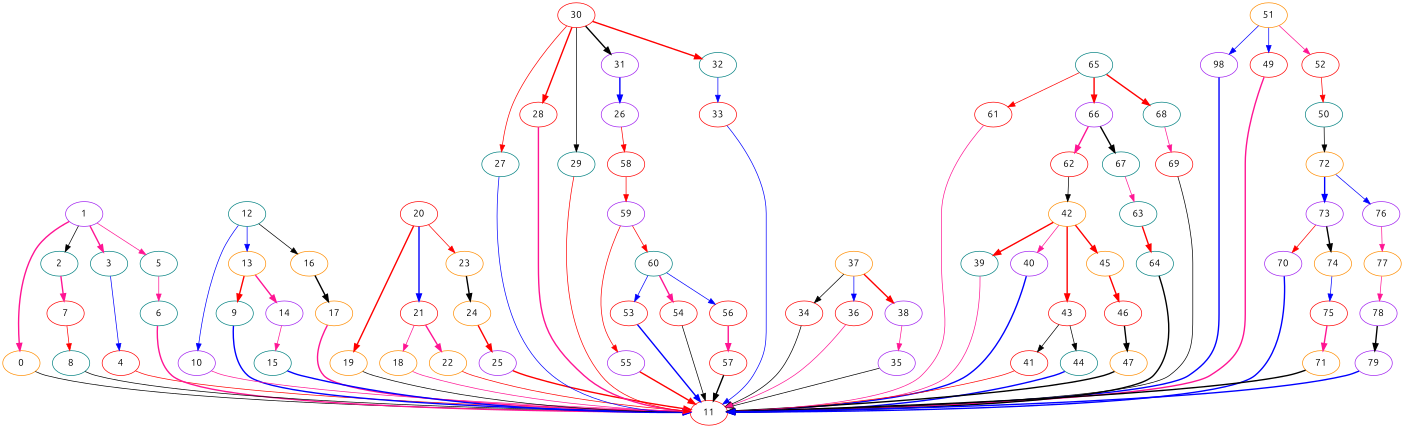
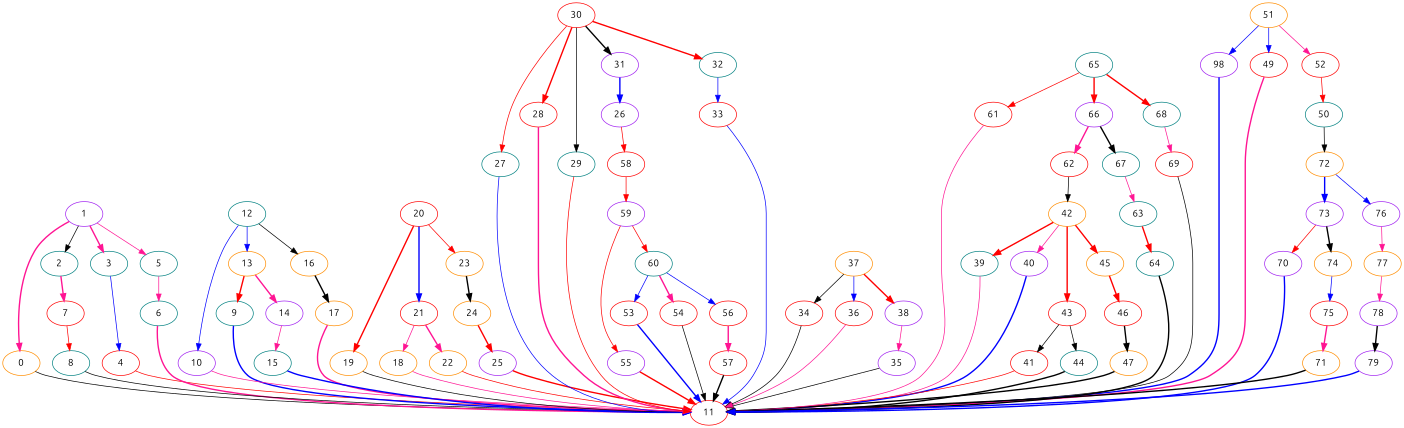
  strict digraph {
    fontname=Ubuntu
    node [color=red exec=93 fontname=Ubuntu]
    edge [color=deeppink comm=15 fontname=Ubuntu style=solid]
    0 [color=darkorange exec=60]
    11 [exec=72]
    1 [color=purple exec=147]
    2 [color=teal]
    3 [color=teal exec=165]
    5 [color=teal exec=90]
    7 [exec=110]
    4 [exec=158]
    6 [color=teal]
    8 [color=teal exec=63]
    9 [color=teal exec=107]
    10 [color=purple exec=157]
    12 [color=teal exec=118]
    13 [color=darkorange exec=103]
    16 [color=darkorange exec=137]
    14 [color=purple exec=151]
    17 [color=darkorange exec=61]
    15 [color=teal exec=121]
    18 [color=darkorange exec=110]
    19 [color=darkorange exec=158]
    20 [exec=78]
    21 [exec=50]
    23 [color=darkorange exec=198]
    22 [color=darkorange exec=81]
    24 [color=darkorange exec=100]
    25 [color=purple exec=101]
    26 [color=purple exec=178]
    58 [exec=121]
    59 [color=purple exec=85]
    27 [color=teal exec=71]
    28 [exec=196]
    29 [color=teal exec=177]
    30 [exec=187]
    31 [color=purple exec=100]
    32 [color=teal exec=157]
    33 [exec=67]
    34 [exec=110]
    35 [color=purple exec=91]
    36 [exec=179]
    37 [color=darkorange exec=61]
    38 [color=purple exec=143]
    39 [color=teal exec=152]
    40 [color=purple exec=100]
    41 [exec=197]
    42 [color=darkorange exec=54]
    43 [exec=147]
    45 [color=darkorange exec=50]
    44 [color=teal exec=134]
    46 [exec=160]
    47 [color=darkorange exec=78]
    n51 [color=purple exec=117 label=98]
    49 [exec=92]
    50 [color=teal exec=80]
    72 [color=darkorange exec=101]
    73 [color=purple exec=95]
    76 [color=purple exec=193]
    51 [color=darkorange exec=87]
    52 [exec=53]
    53 [exec=140]
    54 [exec=122]
    55 [color=purple exec=86]
    56 [exec=173]
    57 [exec=193]
    60 [color=teal exec=72]
    61 [exec=86]
    62 [exec=193]
    63 [color=teal exec=148]
    64 [color=teal exec=200]
    65 [color=teal]
    66 [color=purple exec=120]
    68 [color=teal exec=139]
    67 [color=teal exec=176]
    69 [exec=75]
    70 [color=purple exec=106]
    71 [color=darkorange exec=53]
    74 [color=darkorange exec=171]
    77 [color=darkorange exec=189]
    75 [exec=166]
    78 [color=purple exec=149]
    79 [color=purple exec=71]
    0 -> 11 [color=black comm=13]
    1 -> 0 [comm=5 style=bold]
    1 -> 2 [color=black comm=11]
    1 -> 3 [comm=19 style=bold]
    1 -> 5 [comm=13]
    2 -> 7 [comm=5 style=bold]
    3 -> 4 [color=blue comm=8]
    5 -> 6 [comm=6]
    7 -> 8 [color=red comm=20]
    4 -> 11 [color=red comm=18]
    6 -> 11 [comm=13 style=bold]
    8 -> 11 [color=black]
    9 -> 11 [color=blue comm=12 style=bold]
    10 -> 11 [comm=6]
    12 -> 10 [color=blue comm=9]
    12 -> 13 [color=blue comm=13]
    12 -> 16 [color=black comm=14]
    13 -> 9 [color=red comm=10 style=bold]
    13 -> 14 [comm=6 style=bold]
    16 -> 17 [color=black comm=5 style=bold]
    14 -> 15 [comm=16]
    17 -> 11 [comm=14 style=bold]
    15 -> 11 [color=blue comm=17 style=bold]
    18 -> 11 [comm=8]
    19 -> 11 [color=black comm=5]
    20 -> 19 [color=red comm=19 style=bold]
    20 -> 21 [color=blue style=bold]
    20 -> 23 [color=red comm=12]
    21 -> 18
    21 -> 22 [comm=18 style=bold]
    23 -> 24 [color=black comm=16 style=bold]
    22 -> 11 [color=red comm=20]
    24 -> 25 [color=red comm=17 style=bold]
    25 -> 11 [color=red comm=18 style=bold]
    26 -> 58 [color=red comm=11]
    58 -> 59 [color=red comm=7]
    59 -> 55 [color=red]
    59 -> 60 [color=red comm=9]
    27 -> 11 [color=blue comm=7]
    28 -> 11 [comm=13 style=bold]
    29 -> 11 [color=red comm=14]
    30 -> 27 [color=red comm=19]
    30 -> 28 [color=red comm=19 style=bold]
    30 -> 29 [color=black comm=19]
    30 -> 31 [color=black comm=19 style=bold]
    30 -> 32 [color=red comm=17 style=bold]
    31 -> 26 [color=blue comm=10 style=bold]
    32 -> 33 [color=blue]
    33 -> 11 [color=blue comm=17]
    34 -> 11 [color=black comm=6]
    35 -> 11 [color=black]
    36 -> 11 [comm=7]
    37 -> 34 [color=black]
    37 -> 36 [color=blue comm=5]
    37 -> 38 [color=red comm=10 style=bold]
    38 -> 35 [comm=11]
    39 -> 11 [comm=11]
    40 -> 11 [color=blue comm=16 style=bold]
    41 -> 11 [color=red comm=9]
    42 -> 39 [color=red style=bold]
    42 -> 40 [comm=19]
    42 -> 43 [color=red comm=7 style=bold]
    42 -> 45 [color=red comm=17 style=bold]
    43 -> 41 [color=black]
    43 -> 44 [color=black comm=11]
    45 -> 46 [color=red comm=5 style=bold]
-   44 -> 11 [color=blue comm=7 style=bold]
+   44 -> 11 [color=black comm=7 style=bold]
    46 -> 47 [color=black comm=18 style=bold]
    47 -> 11 [color=black comm=20 style=bold]
    n51 -> 11 [color=blue comm=12 style=bold]
    49 -> 11 [style=bold]
    50 -> 72 [color=black comm=8]
    72 -> 73 [color=blue comm=5 style=bold]
    72 -> 76 [color=blue comm=13]
    73 -> 70 [color=red comm=18]
    73 -> 74 [color=black comm=20 style=bold]
    76 -> 77 [comm=14]
    51 -> n51 [color=blue comm=5]
    51 -> 49 [color=blue comm=14]
    51 -> 52 [comm=19]
    52 -> 50 [color=red comm=11]
    53 -> 11 [color=blue comm=7 style=bold]
    54 -> 11 [color=black comm=12]
    55 -> 11 [color=red comm=5 style=bold]
    56 -> 57 [style=bold]
    57 -> 11 [color=black comm=6 style=bold]
    60 -> 53 [color=blue comm=10]
    60 -> 54 [comm=8 style=bold]
    60 -> 56 [color=blue comm=17]
    61 -> 11 [comm=17]
    62 -> 42 [color=black comm=17]
    63 -> 64 [color=red comm=9 style=bold]
    64 -> 11 [color=black comm=16 style=bold]
    65 -> 61 [color=red comm=13]
    65 -> 66 [color=red comm=16 style=bold]
    65 -> 68 [color=red comm=11 style=bold]
    66 -> 62 [comm=17 style=bold]
    66 -> 67 [color=black style=bold]
    68 -> 69 [comm=10]
    67 -> 63 [comm=10]
    69 -> 11 [color=black comm=10]
    70 -> 11 [color=blue comm=5 style=bold]
    71 -> 11 [color=black comm=14 style=bold]
    74 -> 75 [color=blue comm=7]
    77 -> 78 [comm=9]
    75 -> 71 [comm=13 style=bold]
    78 -> 79 [color=black comm=19 style=bold]
    79 -> 11 [color=blue comm=20 style=bold]
  }
